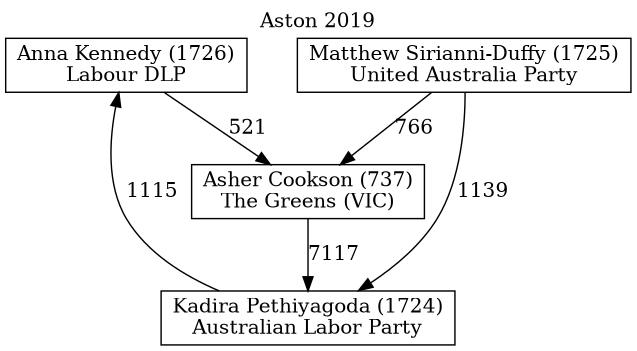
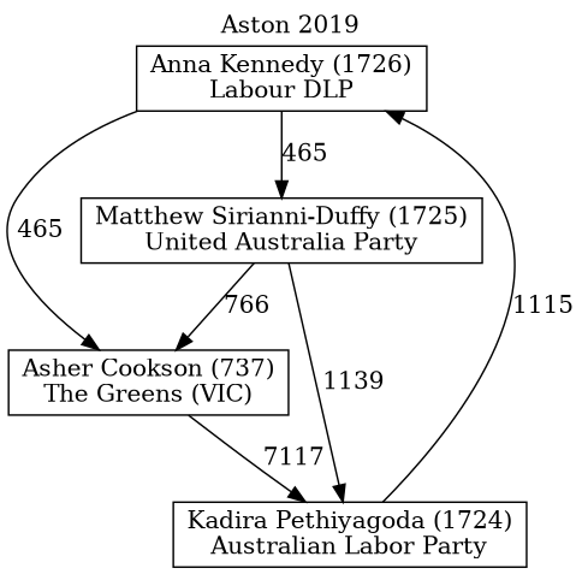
  digraph {
    label="Aston 2019"
    labelloc=t
    mclimit=10
    node [shape=box]
    n1 [label="Anna Kennedy (1726)\nLabour DLP"]
    n2 [label="Asher Cookson (737)\nThe Greens (VIC)"]
    n3 [label="Matthew Sirianni-Duffy (1725)\nUnited Australia Party"]
    n4 [label="Kadira Pethiyagoda (1724)\nAustralian Labor Party"]
-   n1 -> n2 [label=521]
+   n1 -> n2 [label=465]
+   n1 -> n3 [label=465]
    n2 -> n4 [label=7117]
    n3 -> n2 [label=766]
    n3 -> n4 [label=1139]
    n4 -> n1 [label=1115]
  }
